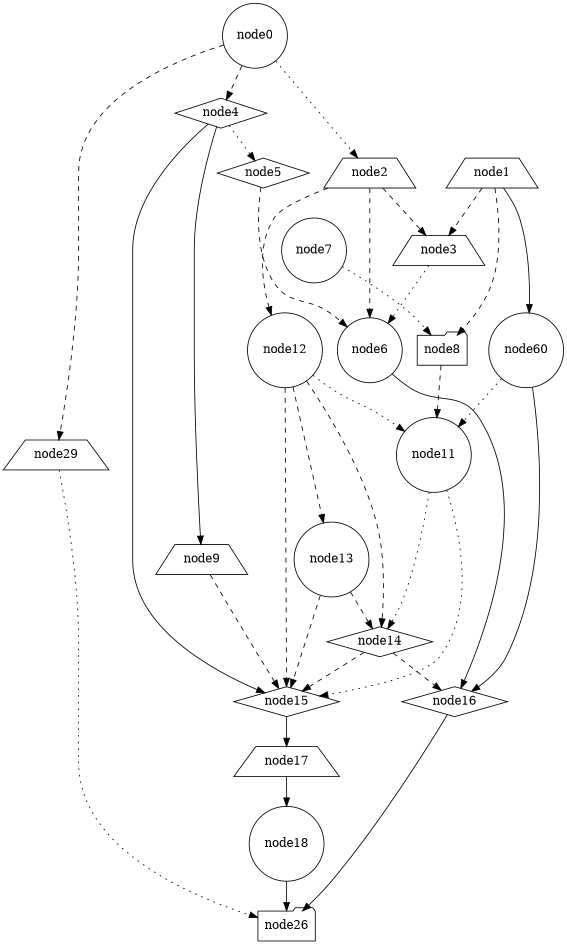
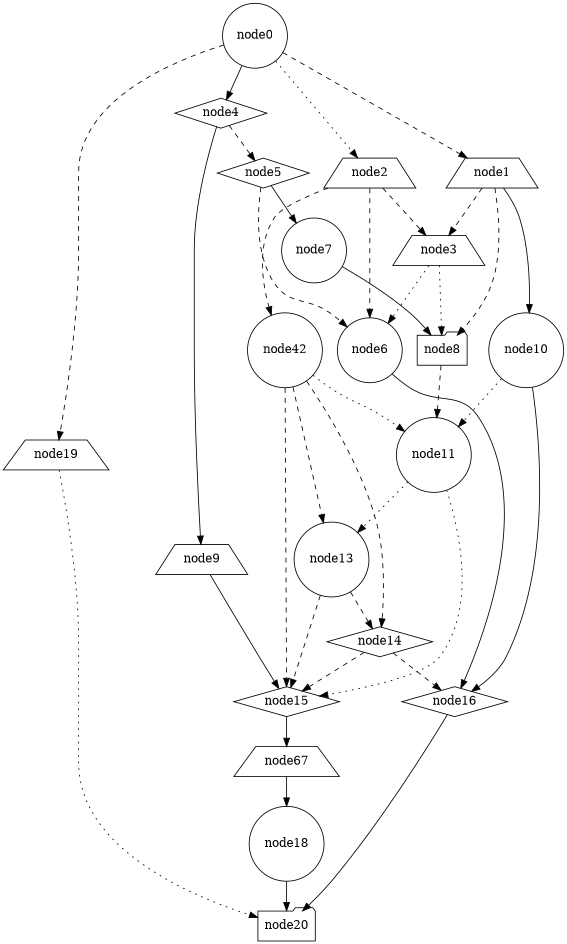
  digraph {
    node [shape=circle]
    edge [style=dashed]
-   node19 [shape=trapezium label=node29]
-   node20 [shape=folder label=node26]
+   node19 [shape=trapezium]
+   node20 [shape=folder]
    node18
-   node17 [shape=trapezium]
+   node17 [shape=trapezium label=node67]
    node16 [shape=diamond]
    node15 [shape=diamond]
    node14 [shape=diamond]
    node13
-   node12
+   node12 [label=node42]
    node11
-   node10 [label=node60]
+   node10
    node9 [shape=trapezium]
    node8 [shape=folder]
    node7
    node6
    node5 [shape=diamond]
    node4 [shape=diamond]
    node3 [shape=trapezium]
    node2 [shape=trapezium]
    node1 [shape=trapezium]
    node0
    node19 -> node20 [style=dotted]
    node18 -> node20 [style=solid]
    node17 -> node18 [style=solid]
    node16 -> node20 [style=solid]
    node15 -> node17 [style=solid]
    node14 -> node16
    node14 -> node15
    node13 -> node15
    node13 -> node14
    node12 -> node15
    node12 -> node14
    node12 -> node13
    node12 -> node11 [style=dotted]
    node11 -> node15 [style=dotted]
-   node11 -> node14 [style=dotted]
+   node11 -> node13 [style=dotted]
    node10 -> node16 [style=solid]
    node10 -> node11 [style=dotted]
-   node9 -> node15
+   node9 -> node15 [style=solid]
    node8 -> node11
-   node7 -> node8 [style=dotted]
+   node7 -> node8 [style=solid]
    node6 -> node16 [style=solid]
+   node5 -> node7 [style=solid]
    node5 -> node6
-   node4 -> node15 [style=solid]
    node4 -> node9 [style=solid]
-   node4 -> node5 [style=dotted]
+   node4 -> node5
+   node3 -> node8 [style=dotted]
    node3 -> node6 [style=dotted]
    node2 -> node12
    node2 -> node6
    node2 -> node3
    node1 -> node10 [style=solid]
    node1 -> node8
    node1 -> node3
    node0 -> node19
-   node0 -> node4
+   node0 -> node4 [style=solid]
    node0 -> node2 [style=dotted]
+   node0 -> node1
  }
